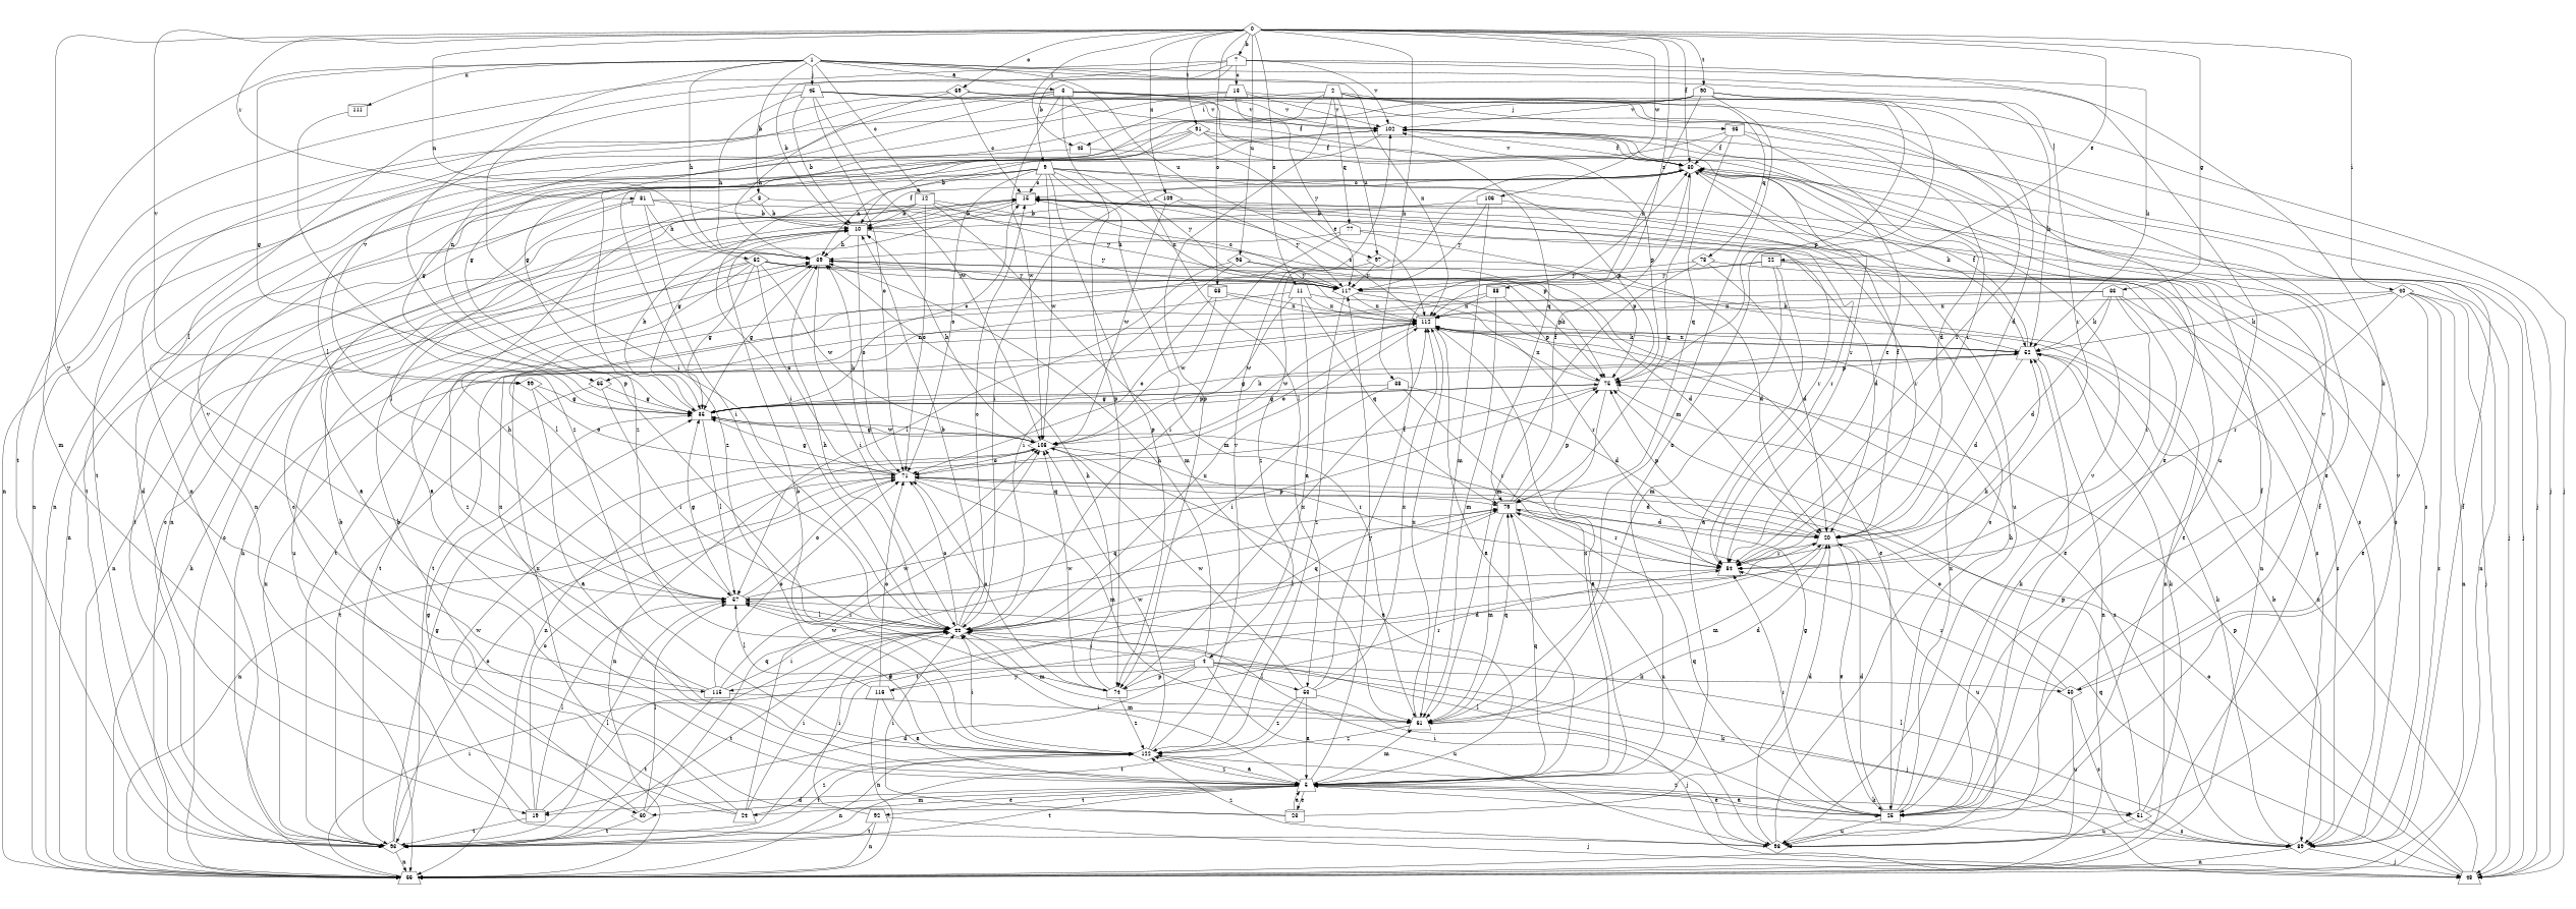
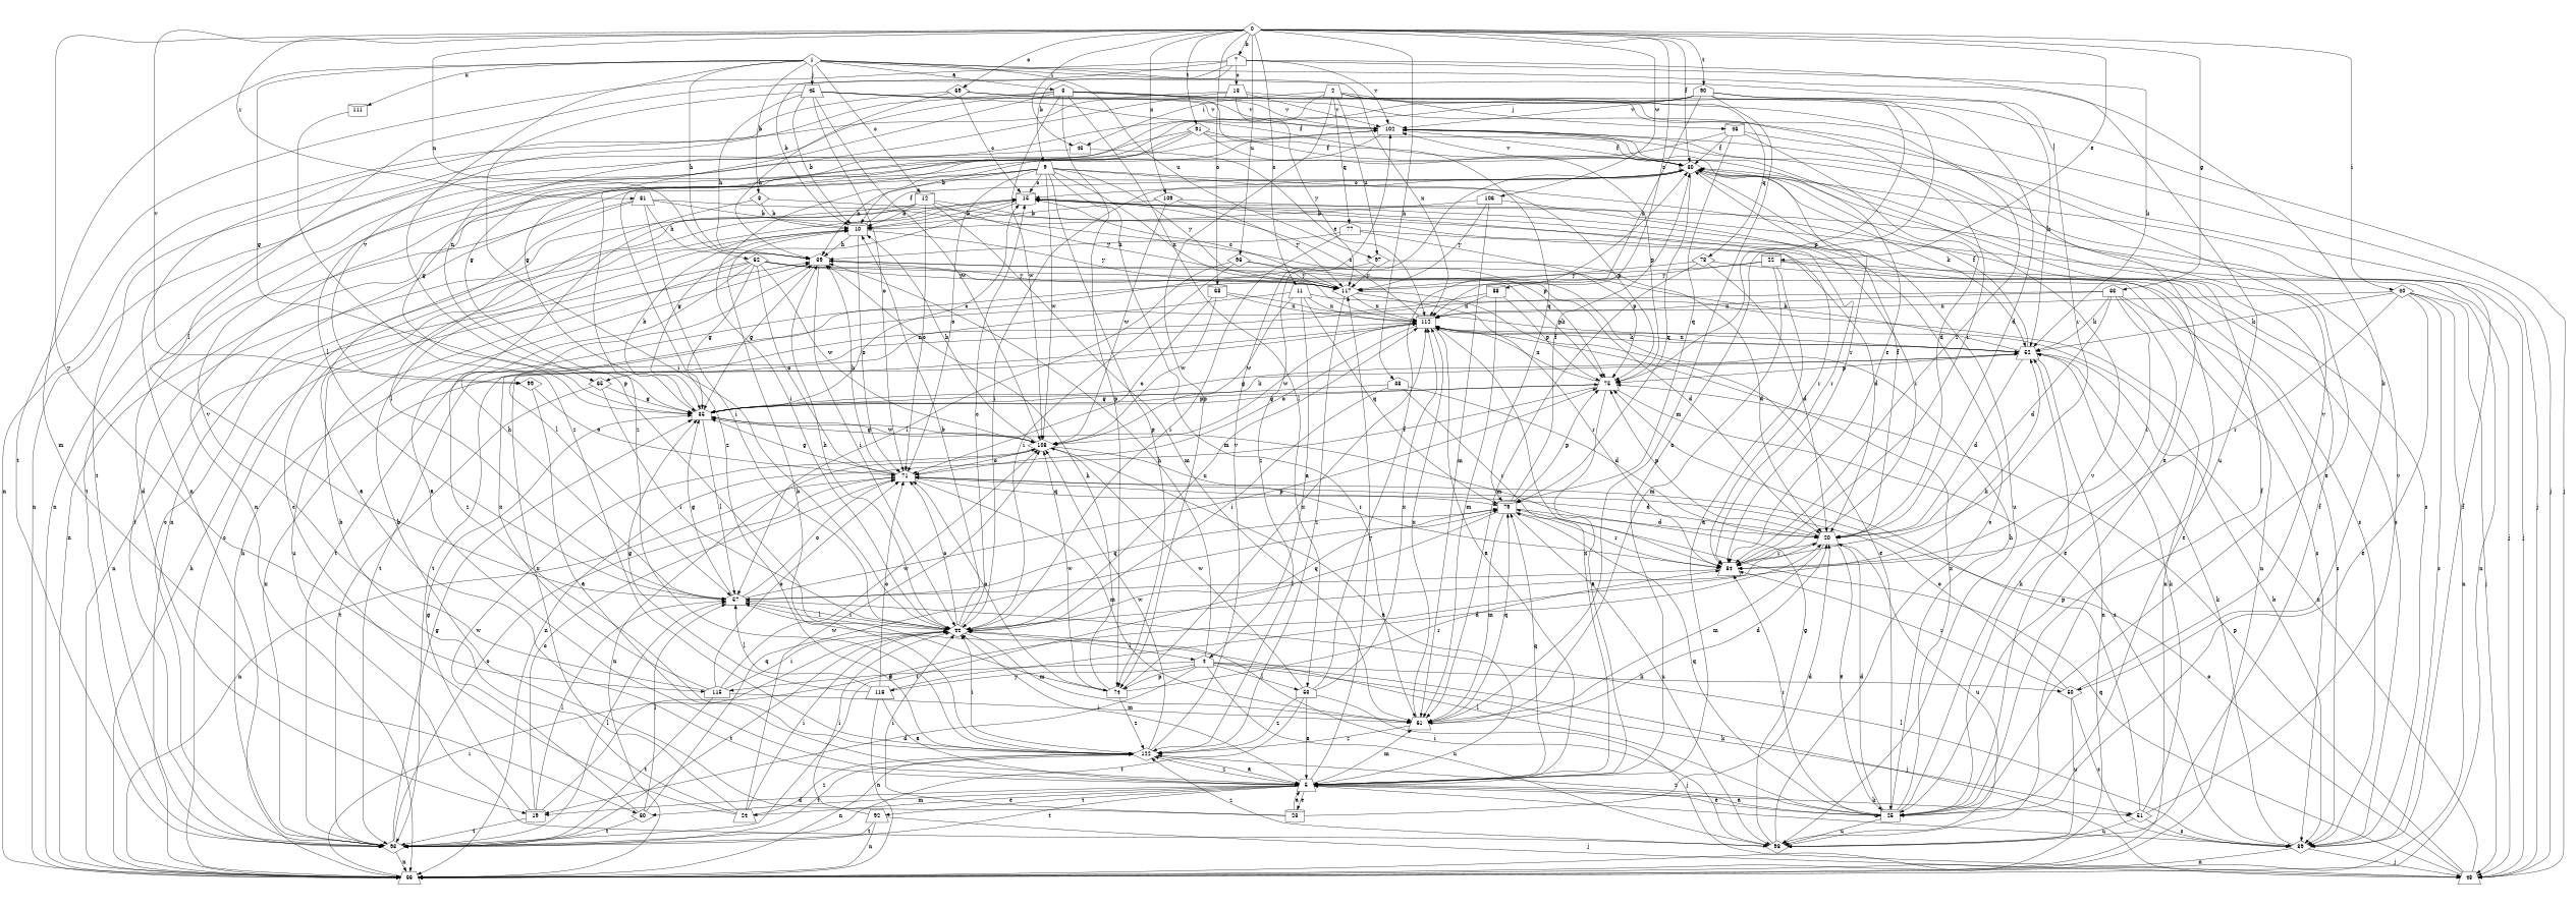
  strict digraph {
    node [shape=diamond]
    7 [shape=house]
    0
    11 [shape=trapezium]
    22 [shape=cylinder]
    30
    33 [shape=house]
    38 [shape=house]
    40
    43 [shape=house]
    62
    68 [shape=cylinder]
    69
    81 [shape=trapezium]
    88 [shape=cylinder]
    90 [shape=house]
    91
    96
    99
    106 [shape=house]
    109
    115 [shape=house]
    102 [shape=house]
    98
    93
    9 [shape=trapezium]
    10 [shape=cylinder]
    13 [shape=trapezium]
    52 [shape=trapezium]
    57 [shape=house]
    112 [shape=cylinder]
    65
    79 [shape=cylinder]
    108
    4 [shape=house]
    66 [shape=trapezium]
    5 [shape=trapezium]
    25 [shape=cylinder]
    61 [shape=trapezium]
    117
    122
    44
    15 [shape=cylinder]
    84 [shape=trapezium]
    89
    20 [shape=trapezium]
    35 [shape=house]
    48 [shape=trapezium]
    71 [shape=house]
    39 [shape=house]
    75 [shape=trapezium]
    3 [shape=house]
    1
    8
    12 [shape=cylinder]
    45 [shape=trapezium]
    50
    60
    74 [shape=house]
    97
    111 [shape=cylinder]
    53 [shape=house]
    2 [shape=trapezium]
    46 [shape=cylinder]
    77 [shape=house]
    78
    19 [shape=cylinder]
    51
    116 [shape=trapezium]
    23 [shape=cylinder]
    24 [shape=trapezium]
    92 [shape=trapezium]
    7 -> 102 [label=v]
    7 -> 98 [label=u]
    7 -> 93 [label=t]
    7 -> 9 [label=b]
    7 -> 10 [label=b]
    7 -> 13 [label=c]
    7 -> 52 [label=k]
    7 -> 57 [label=l]
    0 -> 7 [label=b]
    0 -> 11 [label=c]
    0 -> 22 [label=e]
    0 -> 30 [label=f]
    0 -> 33 [label=g]
    0 -> 38 [label=h]
    0 -> 40 [label=i]
    0 -> 43 [label=i]
    0 -> 62 [label=n]
    0 -> 68 [label=o]
    0 -> 69 [label=o]
    0 -> 81 [label=r]
    0 -> 88 [label=s]
    0 -> 90 [label=t]
    0 -> 91 [label=t]
    0 -> 96 [label=u]
    0 -> 99 [label=v]
    0 -> 106 [label=w]
    0 -> 109 [label=x]
    0 -> 115 [label=y]
    11 -> 112 [label=x]
    11 -> 65 [label=n]
    11 -> 79 [label=q]
    11 -> 108 [label=w]
    11 -> 4 [label=a]
    11 -> 66 [label=n]
    22 -> 93 [label=t]
    22 -> 66 [label=n]
    22 -> 5 [label=a]
    22 -> 25 [label=e]
    22 -> 61 [label=m]
    22 -> 117 [label=y]
    30 -> 102 [label=v]
    30 -> 98 [label=u]
    30 -> 52 [label=k]
    30 -> 79 [label=q]
    30 -> 66 [label=n]
    30 -> 122 [label=z]
    30 -> 44 [label=i]
    30 -> 15 [label=c]
    33 -> 93 [label=t]
    33 -> 52 [label=k]
    33 -> 112 [label=x]
    33 -> 25 [label=e]
    33 -> 84 [label=r]
    33 -> 89 [label=s]
    33 -> 20 [label=d]
    38 -> 44 [label=i]
    38 -> 84 [label=r]
    38 -> 20 [label=d]
    38 -> 35 [label=g]
    40 -> 52 [label=k]
    40 -> 112 [label=x]
    40 -> 66 [label=n]
    40 -> 25 [label=e]
    40 -> 84 [label=r]
    40 -> 89 [label=s]
    40 -> 48 [label=j]
    43 -> 112 [label=e]
    43 -> 66 [label=n]
    62 -> 98 [label=u]
    62 -> 108 [label=w]
    62 -> 66 [label=n]
    62 -> 117 [label=y]
    62 -> 122 [label=z]
    62 -> 89 [label=s]
    62 -> 20 [label=d]
    62 -> 35 [label=g]
    62 -> 71 [label=o]
    68 -> 52 [label=k]
    68 -> 112 [label=x]
    68 -> 108 [label=w]
    68 -> 71 [label=o]
    69 -> 102 [label=v]
    69 -> 66 [label=n]
    69 -> 15 [label=c]
    69 -> 84 [label=r]
    69 -> 39 [label=h]
    81 -> 10 [label=b]
    81 -> 66 [label=n]
    81 -> 5 [label=a]
    81 -> 44 [label=i]
    81 -> 39 [label=h]
    81 -> 75 [label=p]
    88 -> 93 [label=t]
    88 -> 112 [label=x]
    88 -> 61 [label=m]
    88 -> 75 [label=p]
    90 -> 102 [label=v]
    90 -> 93 [label=t]
    90 -> 52 [label=k]
    90 -> 112 [label=x]
    90 -> 5 [label=a]
    90 -> 61 [label=m]
    90 -> 35 [label=g]
    90 -> 75 [label=p]
    91 -> 30 [label=f]
    91 -> 66 [label=n]
    91 -> 122 [label=z]
    91 -> 84 [label=r]
    91 -> 35 [label=g]
    91 -> 75 [label=p]
    96 -> 57 [label=l]
    96 -> 117 [label=y]
    96 -> 44 [label=i]
    96 -> 75 [label=p]
    99 -> 5 [label=a]
-   99 -> 35 [label=g]
+   116 -> 35 [label=g]
    99 -> 71 [label=o]
    106 -> 10 [label=b]
    106 -> 61 [label=m]
    106 -> 117 [label=y]
    106 -> 84 [label=r]
    109 -> 10 [label=b]
    109 -> 108 [label=w]
    109 -> 117 [label=y]
    109 -> 48 [label=j]
    115 -> 102 [label=v]
    115 -> 93 [label=t]
    115 -> 112 [label=x]
    115 -> 108 [label=w]
    115 -> 61 [label=m]
    115 -> 44 [label=i]
    115 -> 71 [label=o]
    102 -> 30 [label=f]
    102 -> 93 [label=t]
    102 -> 10 [label=b]
    102 -> 84 [label=e]
    102 -> 48 [label=j]
    98 -> 30 [label=f]
    98 -> 122 [label=z]
    98 -> 44 [label=i]
    98 -> 15 [label=c]
    98 -> 35 [label=g]
    93 -> 57 [label=l]
    93 -> 112 [label=x]
    93 -> 66 [label=n]
    93 -> 15 [label=c]
    93 -> 35 [label=g]
    93 -> 71 [label=o]
    93 -> 39 [label=h]
    9 -> 112 [label=x]
    9 -> 108 [label=w]
    9 -> 61 [label=m]
    9 -> 117 [label=y]
    9 -> 44 [label=i]
    9 -> 15 [label=c]
    9 -> 89 [label=s]
    9 -> 71 [label=o]
    9 -> 39 [label=h]
    9 -> 75 [label=p]
    9 -> 74 [label=p]
    9 -> 19 [label=d]
    10 -> 30 [label=f]
    10 -> 117 [label=y]
    10 -> 71 [label=o]
    10 -> 39 [label=h]
    13 -> 102 [label=v]
    13 -> 57 [label=l]
    13 -> 66 [label=n]
    13 -> 117 [label=y]
    13 -> 20 [label=d]
    52 -> 30 [label=f]
    52 -> 112 [label=x]
    52 -> 66 [label=n]
    52 -> 89 [label=b]
    52 -> 20 [label=d]
    52 -> 35 [label=g]
    52 -> 39 [label=h]
    52 -> 75 [label=p]
    57 -> 79 [label=q]
    57 -> 44 [label=i]
    57 -> 35 [label=g]
    57 -> 71 [label=o]
    57 -> 39 [label=h]
    57 -> 75 [label=p]
    112 -> 52 [label=k]
    112 -> 108 [label=w]
    112 -> 5 [label=a]
    112 -> 15 [label=c]
    112 -> 71 [label=o]
    65 -> 93 [label=t]
    65 -> 44 [label=i]
    65 -> 35 [label=g]
    79 -> 30 [label=f]
    79 -> 98 [label=u]
    79 -> 93 [label=t]
    79 -> 61 [label=m]
    79 -> 84 [label=r]
    79 -> 20 [label=d]
    79 -> 75 [label=p]
    108 -> 10 [label=b]
    108 -> 66 [label=n]
    108 -> 5 [label=a]
    108 -> 84 [label=r]
    108 -> 35 [label=g]
    108 -> 71 [label=o]
    4 -> 115 [label=y]
    4 -> 98 [label=u]
-   4 -> 44 [label=i]
+   44 -> 4 [label=i]
    4 -> 48 [label=j]
    4 -> 39 [label=h]
    4 -> 50 [label=k]
    4 -> 74 [label=p]
    4 -> 53 [label=l]
    4 -> 19 [label=d]
    4 -> 51 [label=k]
    4 -> 116 [label=y]
    66 -> 44 [label=i]
    66 -> 15 [label=c]
    66 -> 39 [label=h]
    5 -> 93 [label=t]
    5 -> 112 [label=x]
    5 -> 79 [label=q]
    5 -> 25 [label=e]
    5 -> 61 [label=m]
    5 -> 117 [label=y]
    5 -> 122 [label=z]
    5 -> 44 [label=i]
    5 -> 60 [label=m]
    5 -> 19 [label=d]
    5 -> 51 [label=k]
    5 -> 23 [label=e]
    5 -> 24 [label=e]
    5 -> 92 [label=t]
    25 -> 30 [label=f]
    25 -> 102 [label=v]
    25 -> 98 [label=u]
    25 -> 52 [label=k]
    25 -> 57 [label=l]
    25 -> 112 [label=x]
    25 -> 79 [label=q]
    25 -> 5 [label=a]
    25 -> 122 [label=z]
    25 -> 84 [label=r]
    25 -> 20 [label=d]
    25 -> 39 [label=h]
    61 -> 112 [label=x]
    61 -> 79 [label=q]
    61 -> 122 [label=z]
    61 -> 20 [label=d]
    117 -> 112 [label=x]
    117 -> 25 [label=e]
    117 -> 122 [label=z]
    117 -> 15 [label=c]
    117 -> 84 [label=r]
    122 -> 102 [label=v]
    122 -> 93 [label=t]
    122 -> 10 [label=b]
    122 -> 108 [label=w]
    122 -> 66 [label=n]
    122 -> 5 [label=a]
    122 -> 44 [label=i]
    44 -> 93 [label=t]
    44 -> 10 [label=b]
    44 -> 52 [label=k]
    44 -> 57 [label=l]
    44 -> 112 [label=x]
    44 -> 79 [label=q]
    44 -> 61 [label=m]
    44 -> 15 [label=c]
    44 -> 71 [label=o]
    44 -> 39 [label=h]
    15 -> 10 [label=b]
    15 -> 84 [label=r]
    15 -> 89 [label=s]
    15 -> 35 [label=g]
    15 -> 48 [label=j]
    84 -> 57 [label=l]
    89 -> 30 [label=f]
    89 -> 52 [label=k]
    89 -> 57 [label=l]
    89 -> 66 [label=n]
    89 -> 5 [label=a]
    89 -> 48 [label=j]
    20 -> 30 [label=f]
    20 -> 98 [label=u]
    20 -> 25 [label=e]
    20 -> 61 [label=m]
    20 -> 84 [label=r]
    20 -> 75 [label=p]
    35 -> 10 [label=b]
    35 -> 52 [label=k]
    35 -> 57 [label=l]
    35 -> 108 [label=w]
    35 -> 15 [label=c]
    35 -> 75 [label=p]
    48 -> 112 [label=x]
    48 -> 79 [label=q]
    48 -> 71 [label=o]
    48 -> 75 [label=p]
    71 -> 79 [label=q]
    71 -> 66 [label=n]
    71 -> 61 [label=m]
    71 -> 20 [label=d]
    71 -> 35 [label=g]
    71 -> 39 [label=h]
    39 -> 117 [label=y]
    39 -> 44 [label=i]
    39 -> 35 [label=g]
    75 -> 112 [label=x]
    75 -> 66 [label=n]
    75 -> 5 [label=a]
    75 -> 89 [label=s]
    75 -> 35 [label=g]
    3 -> 99 [label=v]
    3 -> 102 [label=v]
    3 -> 65 [label=n]
    3 -> 79 [label=q]
    3 -> 108 [label=w]
    3 -> 122 [label=z]
    3 -> 84 [label=r]
    3 -> 48 [label=j]
    3 -> 74 [label=p]
    3 -> 53 [label=l]
    1 -> 112 [label=x]
    1 -> 84 [label=r]
    1 -> 35 [label=g]
    1 -> 39 [label=h]
    1 -> 3 [label=a]
    1 -> 8 [label=b]
    1 -> 12 [label=c]
    1 -> 45 [label=j]
    1 -> 50 [label=k]
    1 -> 60 [label=m]
    1 -> 74 [label=p]
    1 -> 97 [label=u]
    1 -> 111 [label=x]
    8 -> 10 [label=b]
    8 -> 57 [label=l]
    8 -> 84 [label=r]
    12 -> 93 [label=t]
    12 -> 10 [label=b]
    12 -> 5 [label=a]
    12 -> 61 [label=m]
    12 -> 117 [label=y]
    12 -> 89 [label=s]
    12 -> 71 [label=o]
    45 -> 30 [label=f]
    45 -> 102 [label=v]
    45 -> 10 [label=b]
    45 -> 108 [label=w]
    45 -> 25 [label=e]
    45 -> 44 [label=i]
    45 -> 71 [label=o]
    45 -> 39 [label=h]
    50 -> 102 [label=v]
    50 -> 98 [label=u]
    50 -> 84 [label=r]
    50 -> 89 [label=s]
    50 -> 71 [label=o]
    60 -> 93 [label=t]
    60 -> 57 [label=l]
    60 -> 79 [label=q]
    60 -> 108 [label=w]
    74 -> 112 [label=x]
    74 -> 108 [label=w]
    74 -> 122 [label=z]
    74 -> 84 [label=r]
    74 -> 71 [label=o]
    74 -> 39 [label=h]
    97 -> 57 [label=l]
    97 -> 117 [label=y]
    97 -> 20 [label=d]
    111 -> 122 [label=z]
    53 -> 30 [label=f]
    53 -> 93 [label=t]
    53 -> 112 [label=x]
    53 -> 108 [label=w]
    53 -> 5 [label=a]
    53 -> 122 [label=z]
    53 -> 48 [label=j]
    2 -> 43 [label=i]
    2 -> 35 [label=g]
    2 -> 48 [label=j]
    2 -> 74 [label=p]
    2 -> 97 [label=u]
    2 -> 46 [label=j]
    2 -> 77 [label=q]
    2 -> 78 [label=q]
    46 -> 30 [label=f]
    46 -> 79 [label=q]
    46 -> 66 [label=n]
    46 -> 25 [label=e]
    46 -> 20 [label=d]
    77 -> 44 [label=i]
    77 -> 20 [label=d]
    77 -> 39 [label=h]
    77 -> 75 [label=p]
    78 -> 66 [label=n]
    78 -> 61 [label=m]
    78 -> 117 [label=y]
    78 -> 20 [label=d]
    19 -> 93 [label=t]
    19 -> 57 [label=l]
    19 -> 20 [label=d]
    19 -> 35 [label=g]
    19 -> 71 [label=o]
    51 -> 102 [label=v]
    51 -> 98 [label=u]
    51 -> 52 [label=k]
    51 -> 89 [label=s]
    51 -> 75 [label=p]
    116 -> 57 [label=l]
    116 -> 66 [label=n]
    116 -> 5 [label=a]
    116 -> 20 [label=d]
    116 -> 71 [label=o]
    23 -> 10 [label=b]
    23 -> 5 [label=a]
    23 -> 44 [label=i]
    23 -> 20 [label=d]
    24 -> 10 [label=b]
    24 -> 112 [label=x]
    24 -> 108 [label=w]
    24 -> 122 [label=z]
    24 -> 44 [label=i]
    24 -> 15 [label=c]
    92 -> 93 [label=t]
    92 -> 66 [label=n]
    92 -> 44 [label=i]
    92 -> 48 [label=j]
  }
